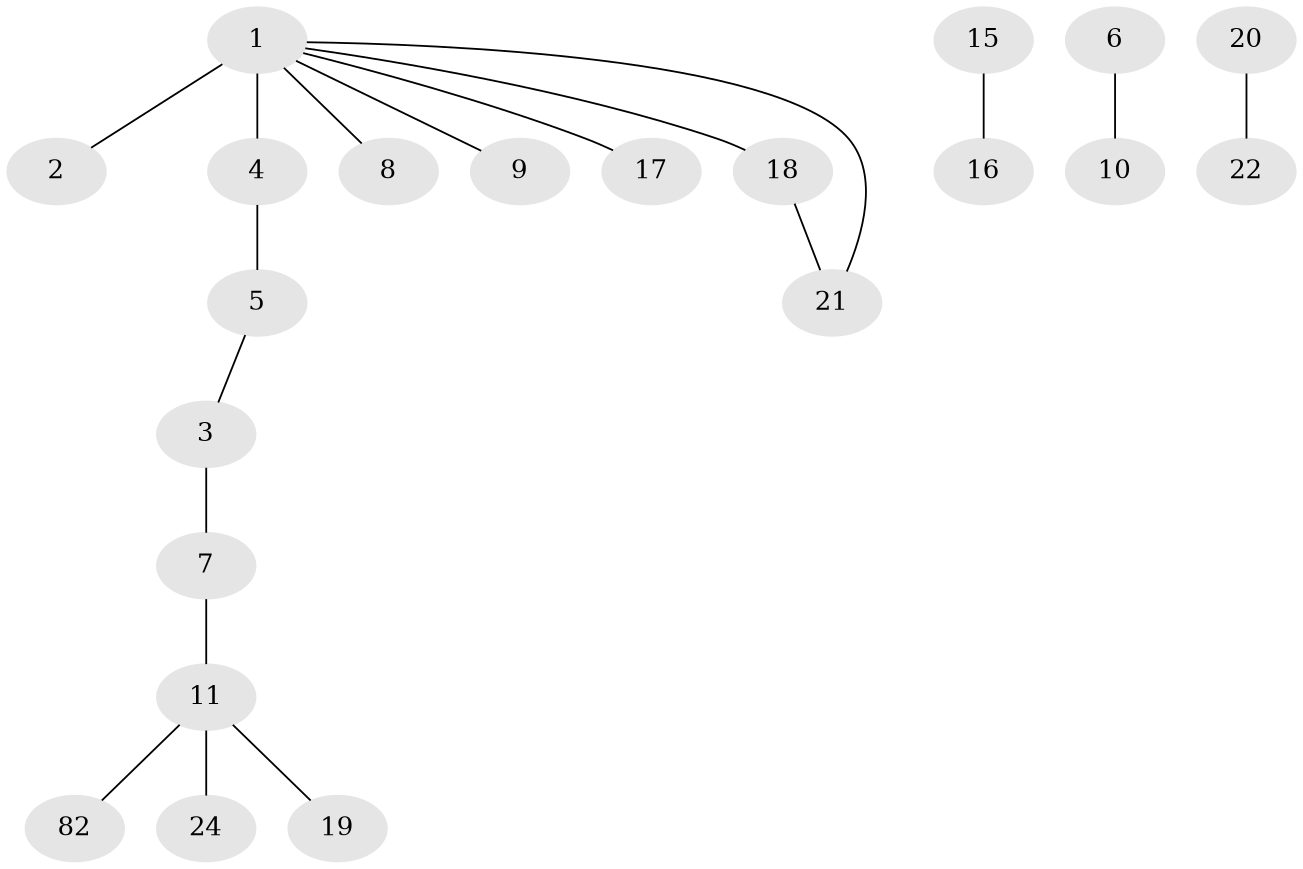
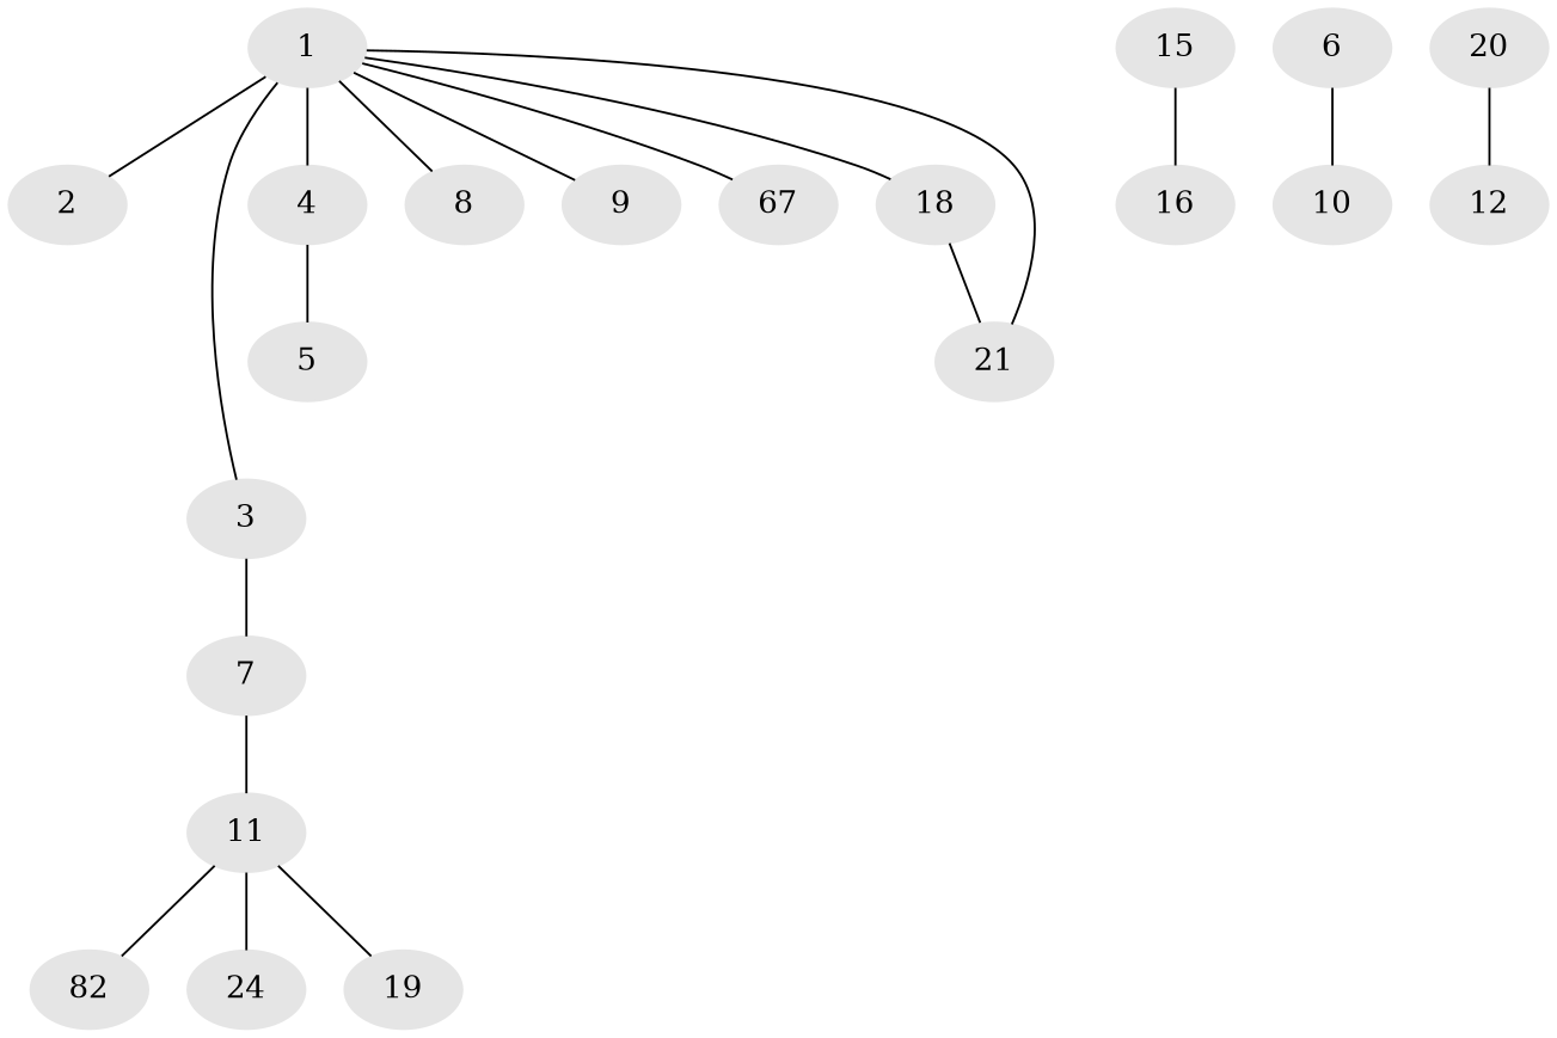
  graph {
    node [color=gray90 style=filled]
    edge [weight=1.0]
    1
    2
    3
    4
    8
    9
-   17
+   17 [label=67]
    18
    21
    7
    5
    11
    15
    16
    6
    10
    n17 [label=82]
    n18 [label=24]
    19
    20
-   22
+   22 [label=12]
    1 -- 2 [weight=4.0]
-   5 -- 3
+   1 -- 3
    1 -- 4
    1 -- 8
    1 -- 9
    1 -- 17
    1 -- 18
    1 -- 21
    3 -- 7
    4 -- 5
    18 -- 21
    7 -- 11
    11 -- n17
    11 -- n18
    11 -- 19
    15 -- 16
    6 -- 10
    20 -- 22
  }
